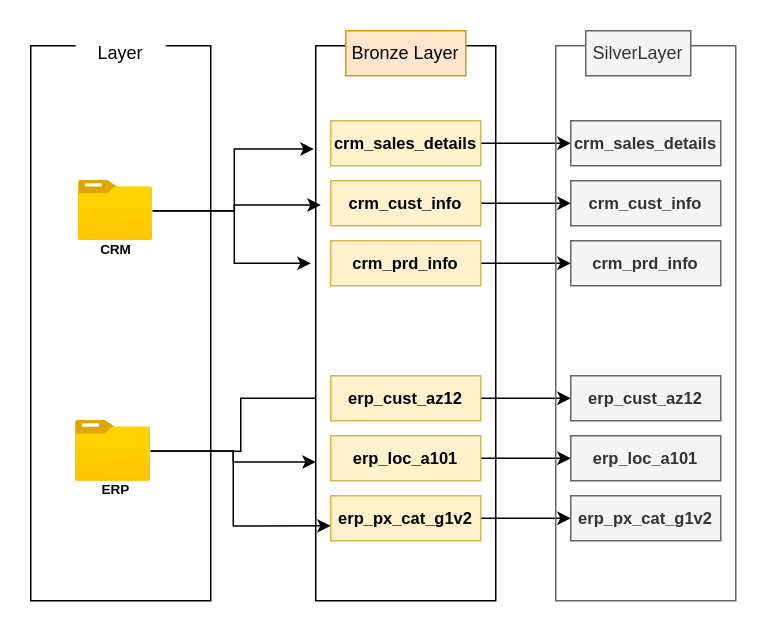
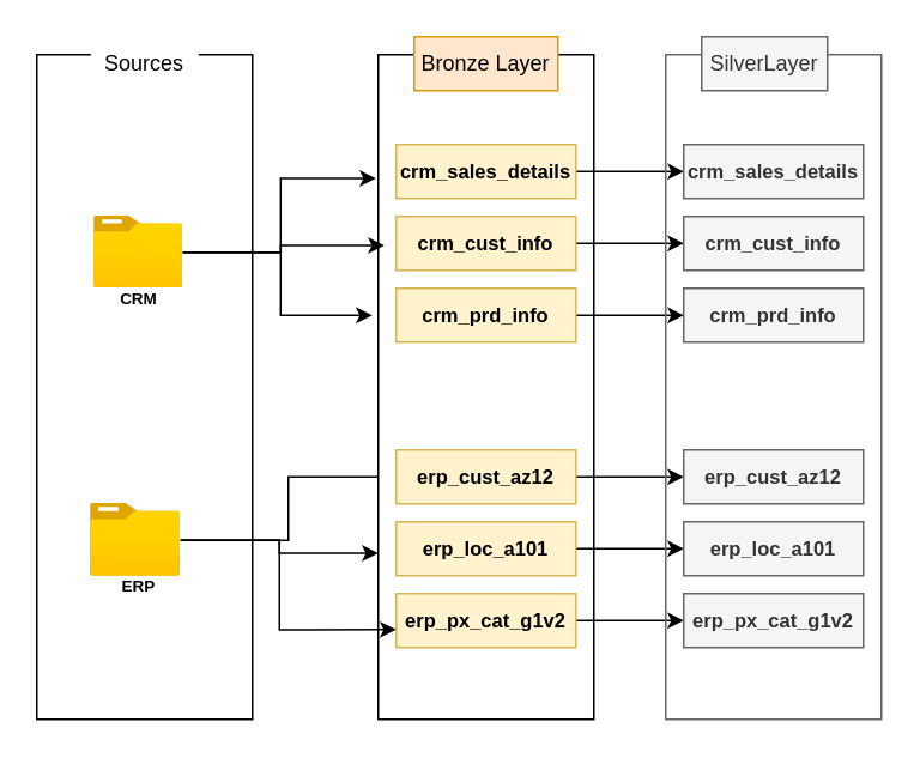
  <mxCell id="0" />
  <mxCell id="1" parent="0" />
  <mxCell id="2" value="" style="rounded=0;whiteSpace=wrap;html=1;" parent="1" vertex="1"><mxGeometry x="20" y="30" width="120" height="370" as="geometry" /></mxCell>
- <mxCell id="3" value="Layer" style="text;html=1;align=center;verticalAlign=middle;whiteSpace=wrap;rounded=0;strokeColor=none;fillColor=default;" parent="1" vertex="1"><mxGeometry x="50" y="20" width="60" height="30" as="geometry" /></mxCell>
+ <mxCell id="3" value="Sources" style="text;html=1;align=center;verticalAlign=middle;whiteSpace=wrap;rounded=0;strokeColor=none;fillColor=default;" parent="1" vertex="1"><mxGeometry x="50" y="20" width="60" height="30" as="geometry" /></mxCell>
  <mxCell id="4" value="" style="image;aspect=fixed;html=1;points=[];align=center;fontSize=12;image=img/lib/azure2/general/Folder_Blank.svg;strokeWidth=2;" parent="1" vertex="1"><mxGeometry x="52.04" y="120" width="49.29" height="40" as="geometry" /></mxCell>
  <mxCell id="5" style="edgeStyle=orthogonalEdgeStyle;rounded=0;orthogonalLoop=1;jettySize=auto;html=1;" parent="1" source="7" target="22" edge="1"><mxGeometry relative="1" as="geometry" /></mxCell>
  <mxCell id="6" style="edgeStyle=orthogonalEdgeStyle;rounded=0;orthogonalLoop=1;jettySize=auto;html=1;entryX=0;entryY=0.75;entryDx=0;entryDy=0;" parent="1" source="7" target="10" edge="1"><mxGeometry relative="1" as="geometry" /></mxCell>
  <mxCell id="7" value="" style="image;aspect=fixed;html=1;points=[];align=center;fontSize=12;image=img/lib/azure2/general/Folder_Blank.svg;strokeWidth=2;" parent="1" vertex="1"><mxGeometry x="50" y="280" width="50" height="40.58" as="geometry" /></mxCell>
  <mxCell id="8" value="&lt;b&gt;&lt;font style=&quot;font-size: 9px;&quot;&gt;CRM&lt;/font&gt;&lt;/b&gt;" style="text;html=1;align=center;verticalAlign=middle;whiteSpace=wrap;rounded=0;" parent="1" vertex="1"><mxGeometry x="46.68" y="150" width="60" height="30" as="geometry" /></mxCell>
  <mxCell id="9" value="&lt;b&gt;&lt;font style=&quot;font-size: 9px;&quot;&gt;ERP&lt;/font&gt;&lt;/b&gt;" style="text;html=1;align=center;verticalAlign=middle;whiteSpace=wrap;rounded=0;" parent="1" vertex="1"><mxGeometry x="46.68" y="310" width="60" height="30" as="geometry" /></mxCell>
  <mxCell id="10" value="" style="rounded=0;whiteSpace=wrap;html=1;" parent="1" vertex="1"><mxGeometry x="210" y="30" width="120" height="370" as="geometry" /></mxCell>
  <mxCell id="11" value="Bronze Layer" style="text;html=1;align=center;verticalAlign=middle;whiteSpace=wrap;rounded=0;strokeColor=#d79b00;fillColor=#ffe6cc;" parent="1" vertex="1"><mxGeometry x="230" y="20" width="80" height="30" as="geometry" /></mxCell>
  <mxCell id="12" style="edgeStyle=orthogonalEdgeStyle;rounded=0;orthogonalLoop=1;jettySize=auto;html=1;" edge="1" parent="1" source="13" target="30"><mxGeometry relative="1" as="geometry" /></mxCell>
  <mxCell id="13" value="&lt;font style=&quot;font-size: 11px;&quot;&gt;&lt;b style=&quot;&quot;&gt;crm_sales_details&lt;/b&gt;&lt;/font&gt;" style="text;html=1;align=center;verticalAlign=middle;whiteSpace=wrap;rounded=0;fillColor=#fff2cc;strokeColor=#d6b656;" parent="1" vertex="1"><mxGeometry x="220" y="80" width="100" height="30" as="geometry" /></mxCell>
  <mxCell id="14" style="edgeStyle=orthogonalEdgeStyle;rounded=0;orthogonalLoop=1;jettySize=auto;html=1;" edge="1" parent="1" source="15" target="31"><mxGeometry relative="1" as="geometry" /></mxCell>
  <mxCell id="15" value="&lt;font style=&quot;font-size: 11px;&quot;&gt;&lt;b style=&quot;&quot;&gt;crm_cust_info&lt;/b&gt;&lt;/font&gt;" style="text;html=1;align=center;verticalAlign=middle;whiteSpace=wrap;rounded=0;fillColor=#fff2cc;strokeColor=#d6b656;" parent="1" vertex="1"><mxGeometry x="220" y="120" width="100" height="30" as="geometry" /></mxCell>
  <mxCell id="16" style="edgeStyle=orthogonalEdgeStyle;rounded=0;orthogonalLoop=1;jettySize=auto;html=1;" edge="1" parent="1" source="17" target="32"><mxGeometry relative="1" as="geometry" /></mxCell>
  <mxCell id="17" value="&lt;font style=&quot;font-size: 11px;&quot;&gt;&lt;b style=&quot;&quot;&gt;crm_prd_info&lt;/b&gt;&lt;/font&gt;" style="text;html=1;align=center;verticalAlign=middle;whiteSpace=wrap;rounded=0;fillColor=#fff2cc;strokeColor=#d6b656;" parent="1" vertex="1"><mxGeometry x="220" y="160" width="100" height="30" as="geometry" /></mxCell>
  <mxCell id="18" style="edgeStyle=orthogonalEdgeStyle;rounded=0;orthogonalLoop=1;jettySize=auto;html=1;entryX=-0.011;entryY=0.186;entryDx=0;entryDy=0;entryPerimeter=0;" parent="1" source="4" target="10" edge="1"><mxGeometry relative="1" as="geometry" /></mxCell>
  <mxCell id="19" style="edgeStyle=orthogonalEdgeStyle;rounded=0;orthogonalLoop=1;jettySize=auto;html=1;entryX=0.028;entryY=0.287;entryDx=0;entryDy=0;entryPerimeter=0;" parent="1" source="4" target="10" edge="1"><mxGeometry relative="1" as="geometry" /></mxCell>
  <mxCell id="20" style="edgeStyle=orthogonalEdgeStyle;rounded=0;orthogonalLoop=1;jettySize=auto;html=1;entryX=-0.028;entryY=0.392;entryDx=0;entryDy=0;entryPerimeter=0;" parent="1" source="4" target="10" edge="1"><mxGeometry relative="1" as="geometry" /></mxCell>
  <mxCell id="21" style="edgeStyle=orthogonalEdgeStyle;rounded=0;orthogonalLoop=1;jettySize=auto;html=1;entryX=0;entryY=0.5;entryDx=0;entryDy=0;" edge="1" parent="1" source="22" target="33"><mxGeometry relative="1" as="geometry" /></mxCell>
  <mxCell id="22" value="&lt;font style=&quot;font-size: 11px;&quot;&gt;&lt;b style=&quot;&quot;&gt;erp_cust_az12&lt;/b&gt;&lt;/font&gt;" style="text;html=1;align=center;verticalAlign=middle;whiteSpace=wrap;rounded=0;fillColor=#fff2cc;strokeColor=#d6b656;" parent="1" vertex="1"><mxGeometry x="220" y="250" width="100" height="30" as="geometry" /></mxCell>
  <mxCell id="23" style="edgeStyle=orthogonalEdgeStyle;rounded=0;orthogonalLoop=1;jettySize=auto;html=1;" edge="1" parent="1" source="24" target="34"><mxGeometry relative="1" as="geometry" /></mxCell>
  <mxCell id="24" value="&lt;font style=&quot;font-size: 11px;&quot;&gt;&lt;b style=&quot;&quot;&gt;erp_loc_a101&lt;/b&gt;&lt;/font&gt;" style="text;html=1;align=center;verticalAlign=middle;whiteSpace=wrap;rounded=0;fillColor=#fff2cc;strokeColor=#d6b656;" parent="1" vertex="1"><mxGeometry x="220" y="290" width="100" height="30" as="geometry" /></mxCell>
  <mxCell id="25" style="edgeStyle=orthogonalEdgeStyle;rounded=0;orthogonalLoop=1;jettySize=auto;html=1;" edge="1" parent="1" source="26" target="35"><mxGeometry relative="1" as="geometry" /></mxCell>
  <mxCell id="26" value="&lt;font style=&quot;font-size: 11px;&quot;&gt;&lt;b style=&quot;&quot;&gt;erp_px_cat_g1v2&lt;/b&gt;&lt;/font&gt;" style="text;html=1;align=center;verticalAlign=middle;whiteSpace=wrap;rounded=0;fillColor=#fff2cc;strokeColor=#d6b656;" parent="1" vertex="1"><mxGeometry x="220" y="330" width="100" height="30" as="geometry" /></mxCell>
  <mxCell id="27" style="edgeStyle=orthogonalEdgeStyle;rounded=0;orthogonalLoop=1;jettySize=auto;html=1;entryX=0.083;entryY=0.865;entryDx=0;entryDy=0;entryPerimeter=0;" parent="1" source="7" target="10" edge="1"><mxGeometry relative="1" as="geometry" /></mxCell>
  <mxCell id="28" value="" style="rounded=0;whiteSpace=wrap;html=1;fillColor=none;fontColor=#333333;strokeColor=#666666;" vertex="1" parent="1"><mxGeometry x="370" y="30" width="120" height="370" as="geometry" /></mxCell>
  <mxCell id="29" value="SilverLayer" style="text;html=1;align=center;verticalAlign=middle;whiteSpace=wrap;rounded=0;strokeColor=#666666;fillColor=#f5f5f5;fontColor=#333333;" vertex="1" parent="1"><mxGeometry x="390" y="20" width="70" height="30" as="geometry" /></mxCell>
  <mxCell id="30" value="&lt;font style=&quot;font-size: 11px;&quot;&gt;&lt;b style=&quot;&quot;&gt;crm_sales_details&lt;/b&gt;&lt;/font&gt;" style="text;html=1;align=center;verticalAlign=middle;whiteSpace=wrap;rounded=0;fillColor=#f5f5f5;strokeColor=#666666;fontColor=#333333;" vertex="1" parent="1"><mxGeometry x="380" y="80" width="100" height="30" as="geometry" /></mxCell>
  <mxCell id="31" value="&lt;font style=&quot;font-size: 11px;&quot;&gt;&lt;b style=&quot;&quot;&gt;crm_cust_info&lt;/b&gt;&lt;/font&gt;" style="text;html=1;align=center;verticalAlign=middle;whiteSpace=wrap;rounded=0;fillColor=#f5f5f5;strokeColor=#666666;fontColor=#333333;" vertex="1" parent="1"><mxGeometry x="380" y="120" width="100" height="30" as="geometry" /></mxCell>
  <mxCell id="32" value="&lt;font style=&quot;font-size: 11px;&quot;&gt;&lt;b style=&quot;&quot;&gt;crm_prd_info&lt;/b&gt;&lt;/font&gt;" style="text;html=1;align=center;verticalAlign=middle;whiteSpace=wrap;rounded=0;fillColor=#f5f5f5;strokeColor=#666666;fontColor=#333333;" vertex="1" parent="1"><mxGeometry x="380" y="160" width="100" height="30" as="geometry" /></mxCell>
  <mxCell id="33" value="&lt;font style=&quot;font-size: 11px;&quot;&gt;&lt;b style=&quot;&quot;&gt;erp_cust_az12&lt;/b&gt;&lt;/font&gt;" style="text;html=1;align=center;verticalAlign=middle;whiteSpace=wrap;rounded=0;fillColor=#f5f5f5;strokeColor=#666666;fontColor=#333333;" vertex="1" parent="1"><mxGeometry x="380" y="250" width="100" height="30" as="geometry" /></mxCell>
  <mxCell id="34" value="&lt;font style=&quot;font-size: 11px;&quot;&gt;&lt;b style=&quot;&quot;&gt;erp_loc_a101&lt;/b&gt;&lt;/font&gt;" style="text;html=1;align=center;verticalAlign=middle;whiteSpace=wrap;rounded=0;fillColor=#f5f5f5;strokeColor=#666666;fontColor=#333333;" vertex="1" parent="1"><mxGeometry x="380" y="290" width="100" height="30" as="geometry" /></mxCell>
  <mxCell id="35" value="&lt;font style=&quot;font-size: 11px;&quot;&gt;&lt;b style=&quot;&quot;&gt;erp_px_cat_g1v2&lt;/b&gt;&lt;/font&gt;" style="text;html=1;align=center;verticalAlign=middle;whiteSpace=wrap;rounded=0;fillColor=#f5f5f5;strokeColor=#666666;fontColor=#333333;" vertex="1" parent="1"><mxGeometry x="380" y="330" width="100" height="30" as="geometry" /></mxCell>
